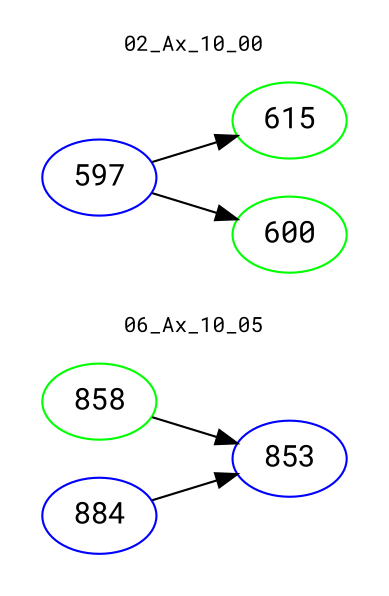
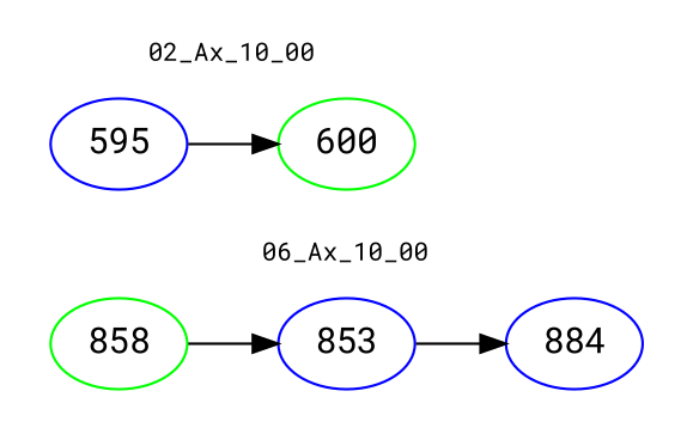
  digraph {
    fontname="Roboto Mono"
    rankdir=LR
    node [color=green fontname="Roboto Mono"]
    edge [color=black fontname="Roboto Mono"]
    n1 [label=858]
    n2 [color=blue label=853]
    n3 [color=blue label=884]
    n4 [label=600]
-   n5 [color=blue label=597]
-   n6 [label=615]
+   n5 [color=blue label=595]
    subgraph cluster_1 {
      color=white
      fontsize=10
-     label="06_Ax_10_05"
+     label="06_Ax_10_00"
      n1
      n2
      n3
    }
    subgraph cluster_2 {
      color=white
      fontsize=10
      label="02_Ax_10_00"
      n4
      n5
-     n6
    }
    n1 -> n2
-   n3 -> n2
+   n2 -> n3
    n5 -> n4
-   n5 -> n6
  }
